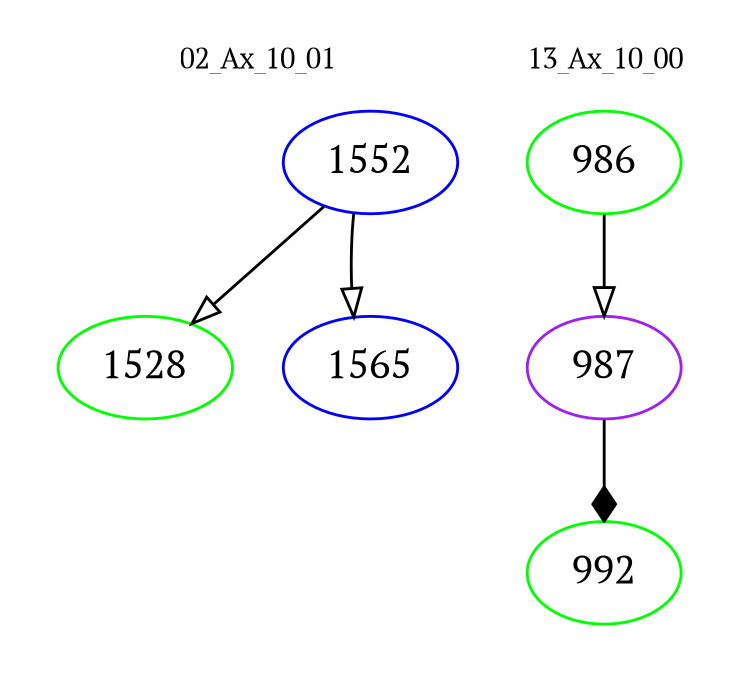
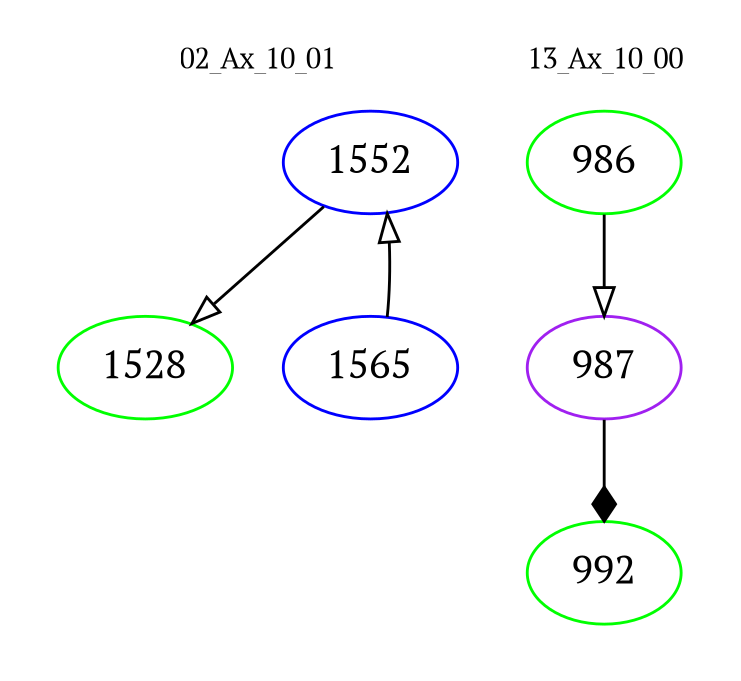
  digraph {
    fontname="PT Serif"
    node [color=green fontname="PT Serif"]
    edge [arrowhead=onormal color=black fontname="PT Serif"]
    n1 [color=blue label=1552]
    n2 [label=1528]
    n3 [color=blue label=1565]
    n4 [label=986]
    n5 [color=purple label=987]
    n6 [label=992]
    subgraph cluster_1 {
      color=white
      fontsize=10
      label="02_Ax_10_01"
      n1
      n2
      n3
    }
    subgraph cluster_2 {
      color=white
      fontsize=10
      label="13_Ax_10_00"
      n4
      n5
      n6
    }
    n1 -> n2
-   n1 -> n3
+   n3 -> n1
    n4 -> n5
    n5 -> n6 [arrowhead=diamond]
  }
